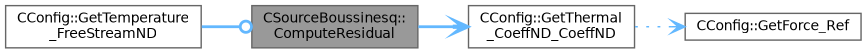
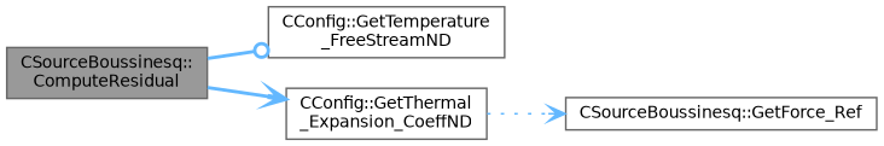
  digraph {
    rankdir=LR
    node [color=grey40 fillcolor=white fontname=Helvetica fontsize=10 shape=box style=filled]
    edge [arrowhead=vee color=steelblue1 fontname=Helvetica fontsize=10 labelfontname=Helvetica labelfontsize=10 style=bold]
    n1 [color=gray40 fillcolor=grey60 fontcolor=black height=0.2 label="CSourceBoussinesq::\lComputeResidual" width=0.4]
    n2 [height=0.2 label="CConfig::GetTemperature\l_FreeStreamND" width=0.4]
-   n3 [height=0.2 label="CConfig::GetThermal\l_CoeffND_CoeffND" width=0.4]
-   n4 [height=0.2 label="CConfig::GetForce_Ref" width=0.4]
-   n2 -> n1 [arrowhead=odot]
+   n3 [height=0.2 label="CConfig::GetThermal\l_Expansion_CoeffND" width=0.4]
+   n4 [height=0.2 label="CSourceBoussinesq::GetForce_Ref" width=0.4]
+   n1 -> n2 [arrowhead=odot]
    n1 -> n3
    n3 -> n4 [style=dotted]
  }
